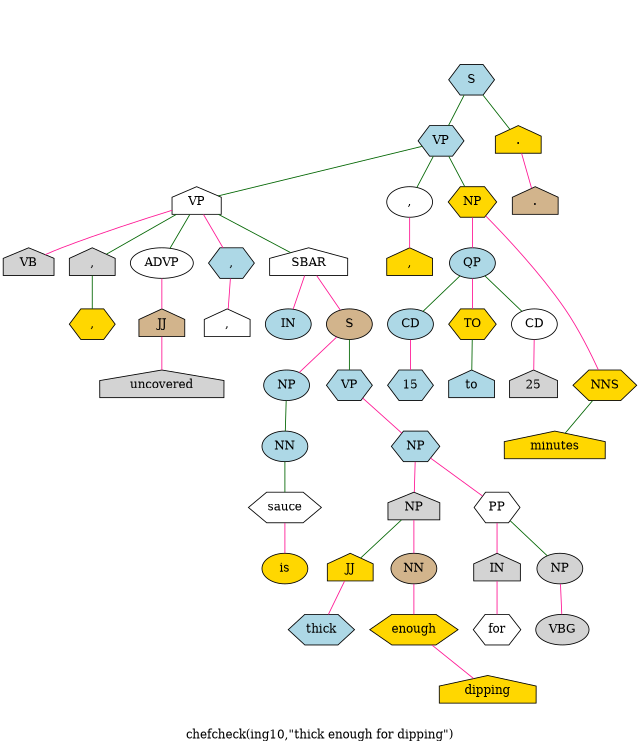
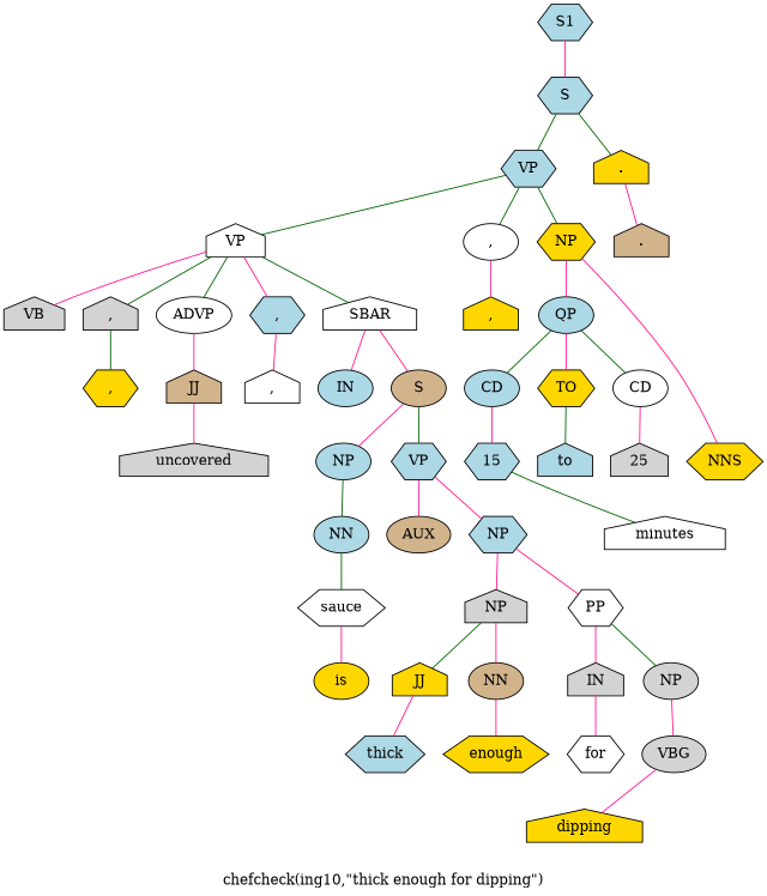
  graph {
    label="chefcheck(ing10,\"thick enough for dipping\")"
    node [fillcolor=lightblue shape=house style=filled]
    edge [color=deeppink]
+   n1 [label=S1 shape=hexagon]
    n2 [label=S shape=hexagon]
    n3 [label=VP shape=hexagon]
    n4 [fillcolor=gold label="."]
    n5 [fillcolor=white label=VP]
    n6 [fillcolor=white label="," shape=ellipse]
    n7 [fillcolor=gold label=NP shape=hexagon]
    n8 [fillcolor=tan label="."]
    n9 [fillcolor=lightgrey label=VB]
    n10 [fillcolor=lightgrey label=","]
    n11 [fillcolor=white label=ADVP shape=ellipse]
    n12 [label="," shape=hexagon]
    n13 [fillcolor=white label=SBAR]
    n14 [fillcolor=gold label=","]
    n15 [label=QP shape=ellipse]
    n16 [fillcolor=gold label=NNS shape=hexagon]
    n17 [fillcolor=gold label="," shape=hexagon]
    n18 [fillcolor=tan label=JJ]
    n19 [fillcolor=white label=","]
    n20 [label=IN shape=ellipse]
    n21 [fillcolor=tan label=S shape=ellipse]
    n22 [fillcolor=lightgrey label=uncovered]
    n23 [label=NP shape=ellipse]
    n24 [label=VP shape=hexagon]
    n25 [label=NN shape=ellipse]
+   n26 [fillcolor=tan label=AUX shape=ellipse]
    n27 [label=NP shape=hexagon]
    n28 [fillcolor=white label=sauce shape=hexagon]
    n29 [fillcolor=gold label=is shape=ellipse]
    n30 [fillcolor=lightgrey label=NP]
    n31 [fillcolor=white label=PP shape=hexagon]
    n32 [fillcolor=gold label=JJ]
    n33 [fillcolor=tan label=NN shape=ellipse]
    n34 [fillcolor=lightgrey label=IN]
    n35 [fillcolor=lightgrey label=NP shape=ellipse]
    n36 [label=thick shape=hexagon]
    n37 [fillcolor=gold label=enough shape=hexagon]
    n38 [fillcolor=white label=for shape=hexagon]
    n39 [fillcolor=lightgrey label=VBG shape=ellipse]
    n40 [fillcolor=gold label=dipping]
    n41 [label=CD shape=ellipse]
    n42 [fillcolor=gold label=TO shape=hexagon]
    n43 [fillcolor=white label=CD shape=ellipse]
-   n44 [fillcolor=gold label=minutes]
+   n44 [fillcolor=white label=minutes]
    n45 [label=15 shape=hexagon]
    n46 [label=to]
    n47 [fillcolor=lightgrey label=25]
+   n1 -- n2
    n2 -- n3 [color=darkgreen]
    n2 -- n4 [color=darkgreen]
    n3 -- n5 [color=darkgreen]
    n3 -- n6 [color=darkgreen]
    n3 -- n7 [color=darkgreen]
    n4 -- n8
    n5 -- n9
    n5 -- n10 [color=darkgreen]
    n5 -- n11 [color=darkgreen]
    n5 -- n12
    n5 -- n13 [color=darkgreen]
    n6 -- n14
    n7 -- n15
    n7 -- n16
    n10 -- n17 [color=darkgreen]
    n11 -- n18
    n12 -- n19
    n13 -- n20
    n13 -- n21
    n15 -- n41 [color=darkgreen]
    n15 -- n42
    n15 -- n43 [color=darkgreen]
-   n16 -- n44 [color=darkgreen]
+   n45 -- n44 [color=darkgreen]
    n18 -- n22
    n21 -- n23
    n21 -- n24 [color=darkgreen]
    n23 -- n25 [color=darkgreen]
+   n24 -- n26
    n24 -- n27
    n25 -- n28 [color=darkgreen]
    n27 -- n30
    n27 -- n31
    n28 -- n29
    n30 -- n32 [color=darkgreen]
    n30 -- n33
    n31 -- n34
    n31 -- n35 [color=darkgreen]
    n32 -- n36
    n33 -- n37
    n34 -- n38
    n35 -- n39
-   n37 -- n40
+   n39 -- n40
    n41 -- n45
    n42 -- n46 [color=darkgreen]
    n43 -- n47
  }
